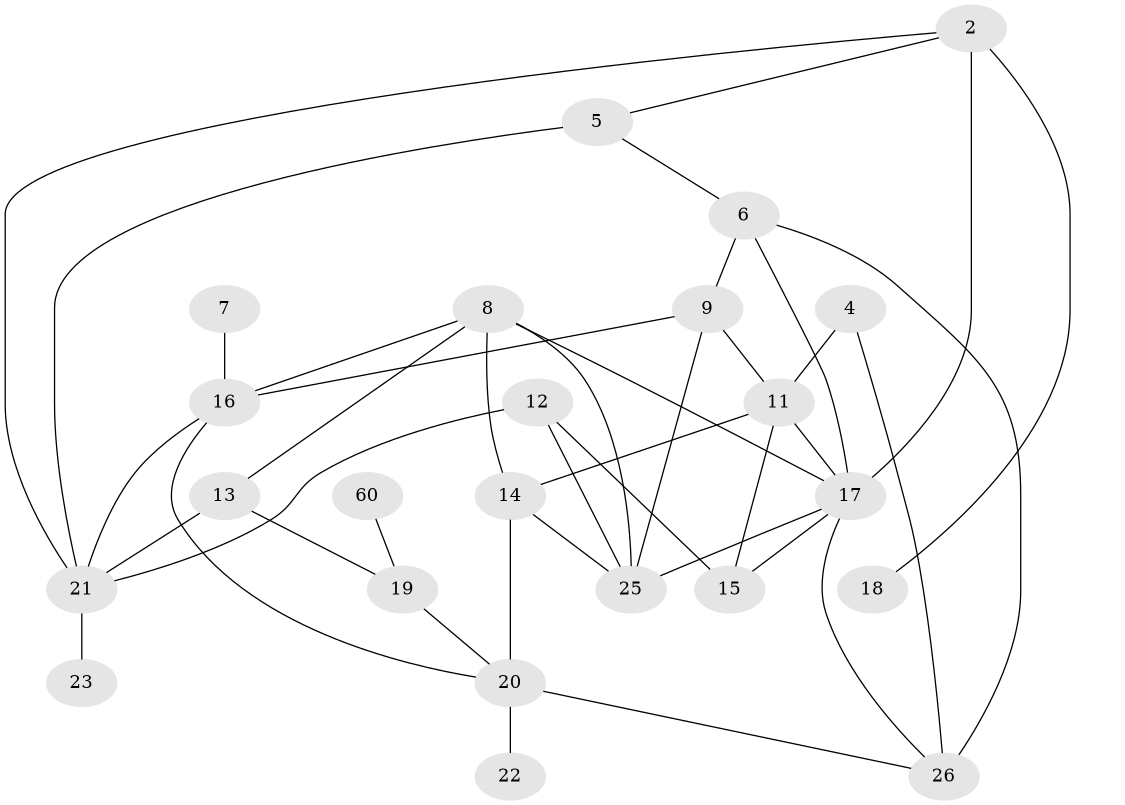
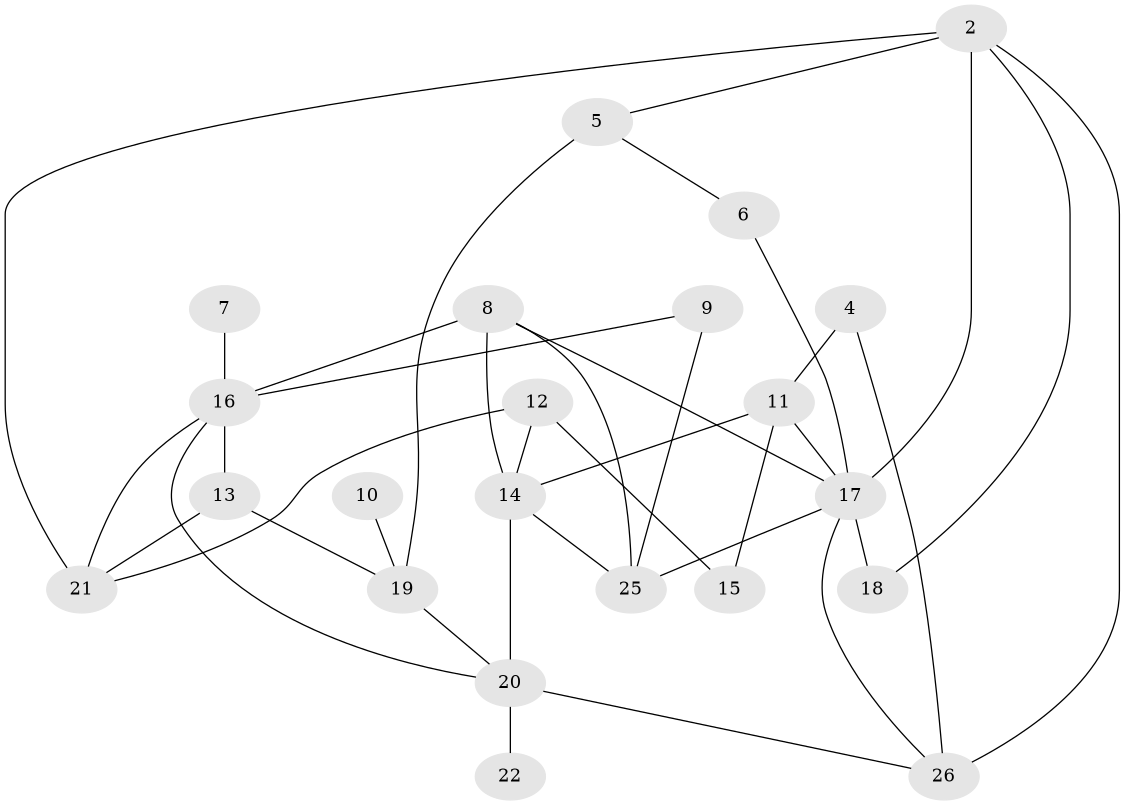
  graph {
    node [color=gray90 style=filled]
    edge [weight=1.0]
    19
    20
    2
    5
    17
    18
    21
    6
    26
    25
-   23
    4
    11
    14
    15
    9
    16
    7
    8
    13
-   10 [label=60]
+   10
    12
    22
    19 -- 20
    20 -- 26
    20 -- 22
    2 -- 5
    2 -- 17 [weight=2.0]
    2 -- 18
    2 -- 21
-   5 -- 21
+   5 -- 19
    5 -- 6
-   17 -- 15
+   17 -- 18
    17 -- 26
    17 -- 25
-   21 -- 23
    6 -- 17
-   6 -- 26
-   6 -- 9
+   2 -- 26
    4 -- 26
    4 -- 11
    11 -- 17
    11 -- 14
    11 -- 15
    14 -- 20 [weight=2.0]
    14 -- 25
    9 -- 25
-   9 -- 11
    9 -- 16
    16 -- 20
    16 -- 21
    7 -- 16
    8 -- 17
    8 -- 25
    8 -- 14
    8 -- 16
-   8 -- 13
+   16 -- 13
    13 -- 19
    13 -- 21
    10 -- 19
    12 -- 21
-   12 -- 25
+   12 -- 14
    12 -- 15
  }
